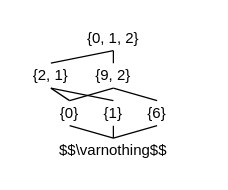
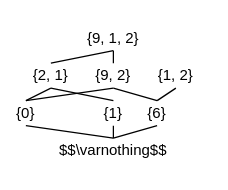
  <mxCell id="0" />
  <mxCell id="1" parent="0" />
  <mxCell id="2" value="$$\varnothing$$" style="text;html=1;strokeColor=none;fillColor=none;align=center;verticalAlign=middle;whiteSpace=wrap;rounded=0;" vertex="1" parent="1"><mxGeometry x="80" y="110" width="20" height="20" as="geometry" /></mxCell>
- <mxCell id="3" value="{0}" style="text;html=1;strokeColor=none;fillColor=none;align=center;verticalAlign=middle;whiteSpace=wrap;rounded=0;" vertex="1" parent="1"><mxGeometry x="40" y="80" width="30" height="20" as="geometry" /></mxCell>
+ <mxCell id="3" value="{0}" style="text;html=1;strokeColor=none;fillColor=none;align=center;verticalAlign=middle;whiteSpace=wrap;rounded=0;" vertex="1" parent="1"><mxGeometry x="5" y="80" width="30" height="20" as="geometry" /></mxCell>
  <mxCell id="4" value="{1}" style="text;html=1;strokeColor=none;fillColor=none;align=center;verticalAlign=middle;whiteSpace=wrap;rounded=0;" vertex="1" parent="1"><mxGeometry x="75" y="80" width="30" height="20" as="geometry" /></mxCell>
  <mxCell id="5" value="{6}" style="text;html=1;strokeColor=none;fillColor=none;align=center;verticalAlign=middle;whiteSpace=wrap;rounded=0;" vertex="1" parent="1"><mxGeometry x="110" y="80" width="30" height="20" as="geometry" /></mxCell>
  <mxCell id="6" value="{2, 1}" style="text;html=1;strokeColor=none;fillColor=none;align=center;verticalAlign=middle;whiteSpace=wrap;rounded=0;" vertex="1" parent="1"><mxGeometry x="20" y="50" width="40" height="20" as="geometry" /></mxCell>
+ <mxCell id="7" value="{1, 2}" style="text;html=1;strokeColor=none;fillColor=none;align=center;verticalAlign=middle;whiteSpace=wrap;rounded=0;" vertex="1" parent="1"><mxGeometry x="120" y="50" width="40" height="20" as="geometry" /></mxCell>
  <mxCell id="8" value="{9, 2}" style="text;html=1;strokeColor=none;fillColor=none;align=center;verticalAlign=middle;whiteSpace=wrap;rounded=0;" vertex="1" parent="1"><mxGeometry x="70" y="50" width="40" height="20" as="geometry" /></mxCell>
  <mxCell id="9" value="" style="endArrow=none;html=1;rounded=0;exitX=0.5;exitY=0;exitDx=0;exitDy=0;entryX=0.5;entryY=1;entryDx=0;entryDy=0;" edge="1" parent="1" source="2" target="3"><mxGeometry width="50" height="50" relative="1" as="geometry"><mxPoint x="120" y="50" as="sourcePoint" /><mxPoint x="170" y="0" as="targetPoint" /></mxGeometry></mxCell>
  <mxCell id="10" value="" style="endArrow=none;html=1;rounded=0;exitX=0.5;exitY=0;exitDx=0;exitDy=0;entryX=0.5;entryY=1;entryDx=0;entryDy=0;" edge="1" parent="1" source="2" target="4"><mxGeometry width="50" height="50" relative="1" as="geometry"><mxPoint x="100" y="120" as="sourcePoint" /><mxPoint x="65" y="110" as="targetPoint" /></mxGeometry></mxCell>
  <mxCell id="11" value="" style="endArrow=none;html=1;rounded=0;exitX=0.5;exitY=0;exitDx=0;exitDy=0;entryX=0.5;entryY=1;entryDx=0;entryDy=0;" edge="1" parent="1" source="2" target="5"><mxGeometry width="50" height="50" relative="1" as="geometry"><mxPoint x="100" y="120" as="sourcePoint" /><mxPoint x="100" y="110" as="targetPoint" /></mxGeometry></mxCell>
  <mxCell id="12" value="" style="endArrow=none;html=1;rounded=0;exitX=0.5;exitY=1;exitDx=0;exitDy=0;entryX=0.5;entryY=0;entryDx=0;entryDy=0;" edge="1" parent="1" source="6" target="3"><mxGeometry width="50" height="50" relative="1" as="geometry"><mxPoint x="100" y="120" as="sourcePoint" /><mxPoint x="65" y="110" as="targetPoint" /></mxGeometry></mxCell>
  <mxCell id="13" value="" style="endArrow=none;html=1;rounded=0;exitX=0.5;exitY=1;exitDx=0;exitDy=0;entryX=0.5;entryY=0;entryDx=0;entryDy=0;" edge="1" parent="1" source="6" target="4"><mxGeometry width="50" height="50" relative="1" as="geometry"><mxPoint x="50" y="80" as="sourcePoint" /><mxPoint x="65" y="90" as="targetPoint" /></mxGeometry></mxCell>
  <mxCell id="14" value="" style="endArrow=none;html=1;rounded=0;exitX=0.5;exitY=1;exitDx=0;exitDy=0;entryX=0.5;entryY=0;entryDx=0;entryDy=0;" edge="1" parent="1" source="8" target="3"><mxGeometry width="50" height="50" relative="1" as="geometry"><mxPoint x="50" y="80" as="sourcePoint" /><mxPoint x="100" y="90" as="targetPoint" /></mxGeometry></mxCell>
  <mxCell id="15" value="" style="endArrow=none;html=1;rounded=0;exitX=0.5;exitY=1;exitDx=0;exitDy=0;entryX=0.5;entryY=0;entryDx=0;entryDy=0;" edge="1" parent="1" source="8" target="5"><mxGeometry width="50" height="50" relative="1" as="geometry"><mxPoint x="100" y="80" as="sourcePoint" /><mxPoint x="65" y="90" as="targetPoint" /></mxGeometry></mxCell>
- <mxCell id="17" value="{0, 1, 2}" style="text;html=1;strokeColor=none;fillColor=none;align=center;verticalAlign=middle;whiteSpace=wrap;rounded=0;" vertex="1" parent="1"><mxGeometry x="65" y="20" width="50" height="20" as="geometry" /></mxCell>
+ <mxCell id="16" value="" style="endArrow=none;html=1;rounded=0;exitX=0.5;exitY=1;exitDx=0;exitDy=0;entryX=0.5;entryY=0;entryDx=0;entryDy=0;" edge="1" parent="1" source="7" target="5"><mxGeometry width="50" height="50" relative="1" as="geometry"><mxPoint x="150" y="80" as="sourcePoint" /><mxPoint x="100" y="90" as="targetPoint" /></mxGeometry></mxCell>
+ <mxCell id="17" value="{9, 1, 2}" style="text;html=1;strokeColor=none;fillColor=none;align=center;verticalAlign=middle;whiteSpace=wrap;rounded=0;" vertex="1" parent="1"><mxGeometry x="65" y="20" width="50" height="20" as="geometry" /></mxCell>
  <mxCell id="18" value="" style="endArrow=none;html=1;rounded=0;exitX=0.5;exitY=0;exitDx=0;exitDy=0;entryX=0.5;entryY=1;entryDx=0;entryDy=0;" edge="1" parent="1" source="6" target="17"><mxGeometry width="50" height="50" relative="1" as="geometry"><mxPoint x="50" y="80" as="sourcePoint" /><mxPoint x="100" y="90" as="targetPoint" /></mxGeometry></mxCell>
  <mxCell id="19" value="" style="endArrow=none;html=1;rounded=0;exitX=0.5;exitY=0;exitDx=0;exitDy=0;entryX=0.5;entryY=1;entryDx=0;entryDy=0;" edge="1" parent="1" source="8" target="17"><mxGeometry width="50" height="50" relative="1" as="geometry"><mxPoint x="50" y="60" as="sourcePoint" /><mxPoint x="100" y="50" as="targetPoint" /></mxGeometry></mxCell>
